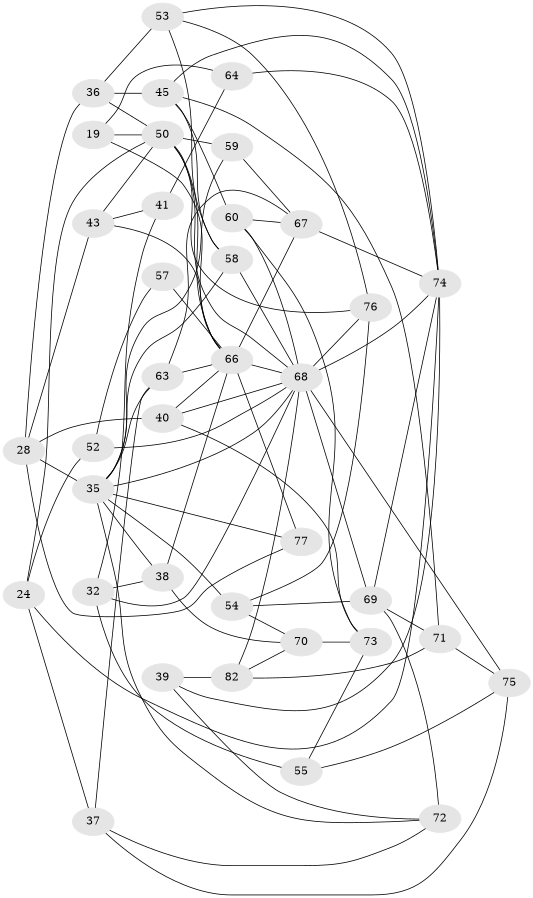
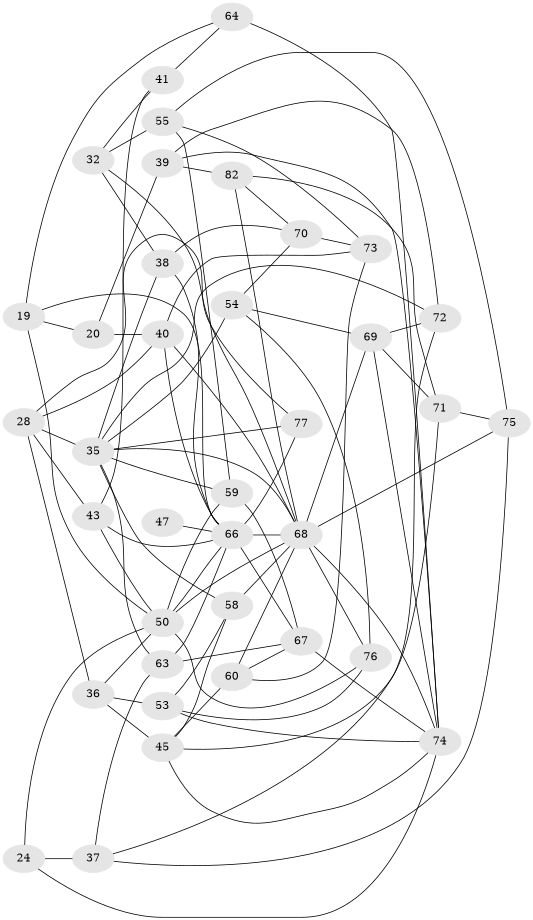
  graph {
    rankdir=LR
    node [color=gray90 style=filled]
    19 [super="+9"]
+   20
    50 [super="+33+23"]
    64
    66 [super="+6+56+29"]
    39
    40 [super="+16"]
    68 [super="+41+48+49"]
    59
    76
    74 [super="+30+42"]
    77
    67 [super="+47+61"]
    72
    n15 [label=82]
    73
    24 [super="+2"]
    37
-   52
    63 [super="+51"]
    75
-   57 [super="+18"]
+   57 [super="+18" label=47]
    28 [super="+22"]
    35 [super="+8+25"]
    36
    43
    38
    54 [super="+31"]
    58
    45 [super="+21"]
    53
    n32 [label=41]
    32 [super="+12"]
    55
    70
    69 [super="+65"]
    60 [super="+44"]
    71
+   19 -- 20
    19 -- 50 [weight=3]
    19 -- 64 [weight=2]
    19 -- 66 [weight=2]
+   20 -- 39
+   20 -- 40 [weight=2]
    50 -- 66 [weight=2]
    50 -- 68
    50 -- 59
    50 -- 76
    64 -- 74
    66 -- 68 [weight=3]
    66 -- 77
    66 -- 67 [weight=2]
    39 -- 74
    39 -- 72
    39 -- n15
    40 -- 66
    40 -- 68
    40 -- 73
    68 -- 76
    68 -- 74
    68 -- 75
    68 -- 69
    59 -- 67
    67 -- 74 [weight=2]
    n15 -- 68
    n15 -- 70
    n15 -- 71
    24 -- 50 [weight=2]
    24 -- 74 [weight=2]
    24 -- 37
-   24 -- 52
    37 -- 72
    37 -- 63
    37 -- 75
-   52 -- 68
-   52 -- 57 [weight=2]
    63 -- 66
    63 -- 67 [weight=2]
    57 -- 66 [weight=4]
    28 -- 40
    28 -- 77 [weight=2]
    28 -- 35
    28 -- 36
    28 -- 43
    35 -- 68 [weight=2]
    35 -- 59
    35 -- 77
    35 -- 72
    35 -- 63 [weight=2]
    35 -- 38
    35 -- 54 [weight=2]
    35 -- 58
    36 -- 50
    36 -- 45
    36 -- 53
    43 -- 50
    43 -- 66
    43 -- n32
    38 -- 66
    38 -- 70
    54 -- 76
    54 -- 70
    54 -- 69 [weight=2]
    58 -- 68
    45 -- 74
    45 -- 58
    45 -- 60 [weight=2]
    45 -- 71
    53 -- 76
    53 -- 74
    53 -- 58
    n32 -- 64
    32 -- 68 [weight=2]
    32 -- 38
    32 -- n32 [weight=2]
    32 -- 55
+   55 -- 59
    55 -- 73
    55 -- 75
    70 -- 73
    69 -- 74
    69 -- 72
    69 -- 71
    60 -- 68 [weight=2]
    60 -- 67
    60 -- 73
    71 -- 75
  }
